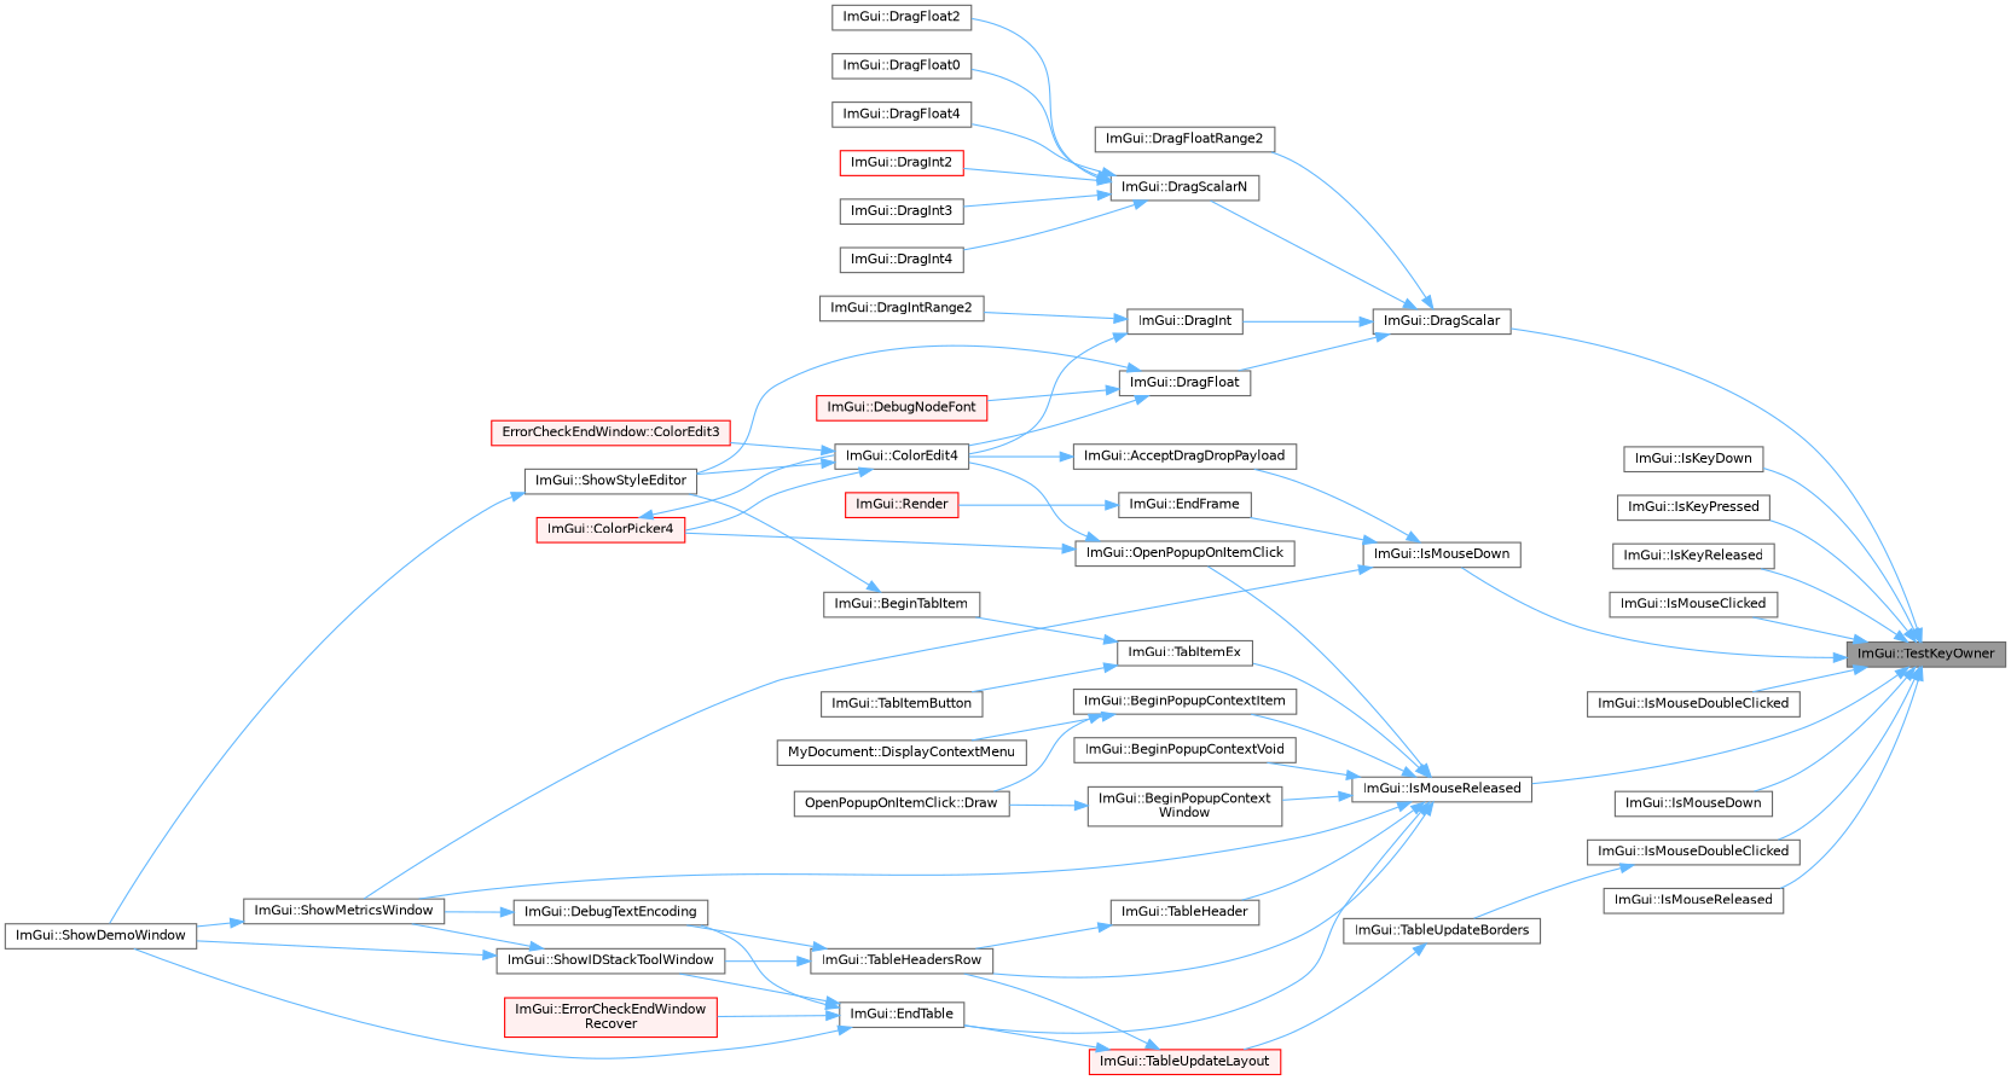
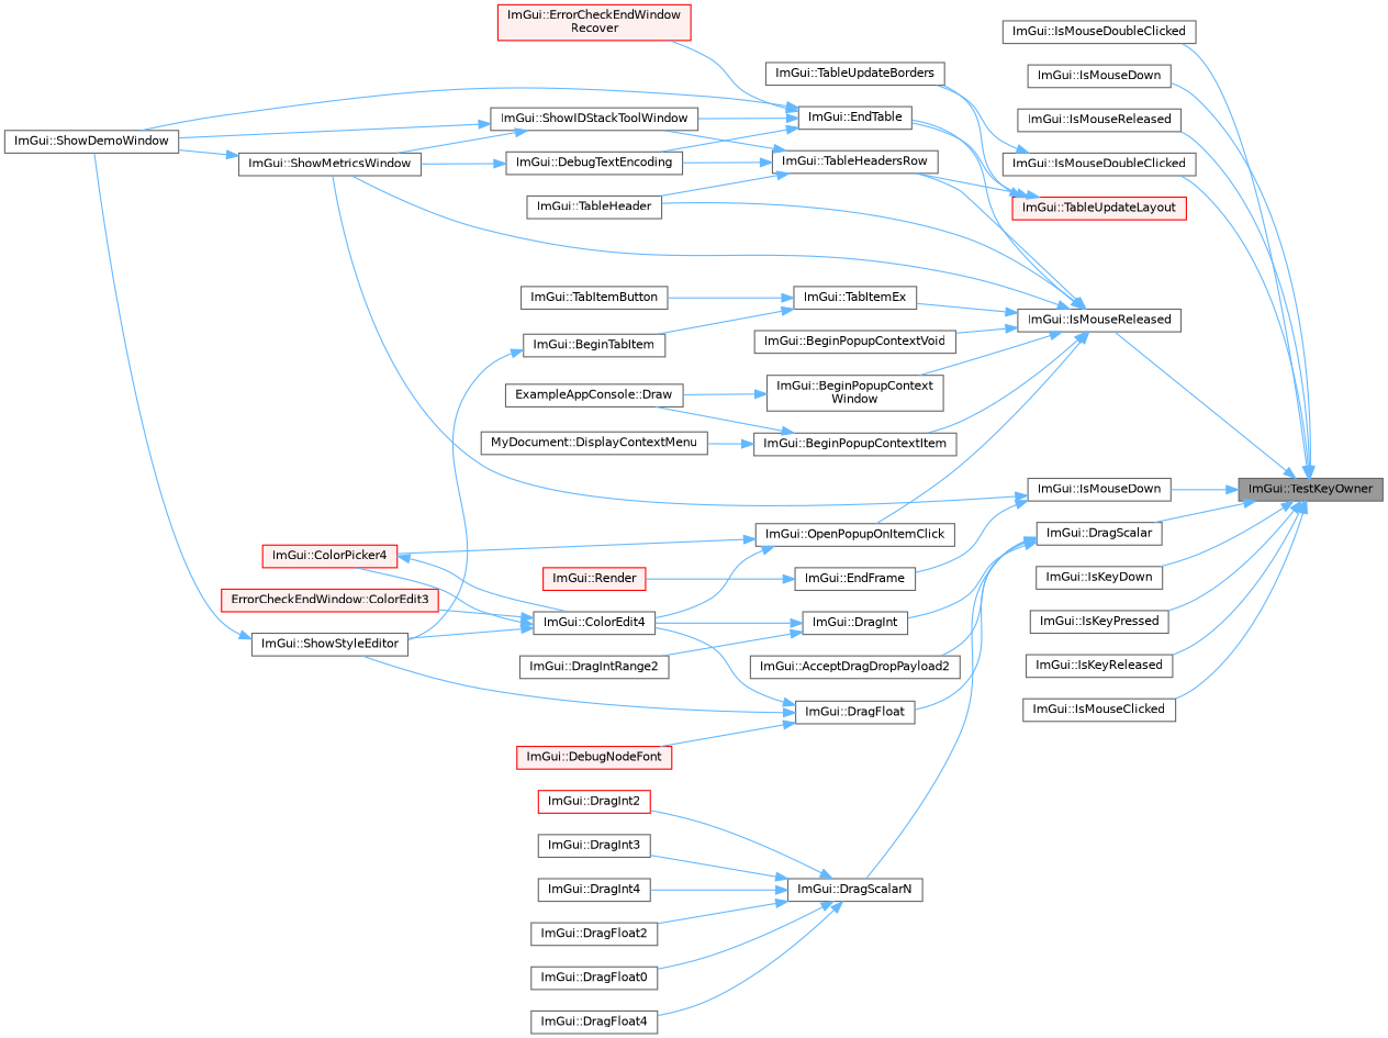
  digraph {
    rankdir=RL
    node [color=grey40 fillcolor=white fontname=Helvetica fontsize=10 shape=box style=filled]
    edge [color=steelblue1 dir=back fontname=Helvetica fontsize=10 labelfontname=Helvetica labelfontsize=10 style=solid]
    n1 [color=gray40 fillcolor=grey60 fontcolor=black height=0.2 label="ImGui::TestKeyOwner" width=0.4]
    n2 [height=0.2 label="ImGui::DragScalar" width=0.4]
    n3 [height=0.2 label="ImGui::IsKeyDown" width=0.4]
    n4 [height=0.2 label="ImGui::IsKeyPressed" width=0.4]
    n5 [height=0.2 label="ImGui::IsKeyReleased" width=0.4]
    n6 [height=0.2 label="ImGui::IsMouseClicked" width=0.4]
    n7 [height=0.2 label="ImGui::IsMouseDoubleClicked" width=0.4]
    n8 [height=0.2 label="ImGui::IsMouseDoubleClicked" width=0.4]
    n9 [height=0.2 label="ImGui::IsMouseDown" width=0.4]
    n10 [height=0.2 label="ImGui::IsMouseDown" width=0.4]
    n11 [height=0.2 label="ImGui::IsMouseReleased" width=0.4]
    n12 [height=0.2 label="ImGui::IsMouseReleased" width=0.4]
    n13 [height=0.2 label="ImGui::DragFloat" width=0.4]
-   n14 [height=0.2 label="ImGui::DragFloatRange2" width=0.4]
+   n14 [height=0.2 label="ImGui::AcceptDragDropPayload2" width=0.4]
    n15 [height=0.2 label="ImGui::DragInt" width=0.4]
    n16 [height=0.2 label="ImGui::DragScalarN" width=0.4]
    n17 [height=0.2 label="ImGui::TableUpdateBorders" width=0.4]
    n18 [height=0.2 label="ImGui::ShowMetricsWindow" width=0.4]
-   n19 [height=0.2 label="ImGui::AcceptDragDropPayload" width=0.4]
    n20 [height=0.2 label="ImGui::EndFrame" width=0.4]
    n21 [height=0.2 label="ImGui::EndTable" width=0.4]
    n22 [height=0.2 label="ImGui::TableHeadersRow" width=0.4]
    n23 [height=0.2 label="ImGui::BeginPopupContextItem" width=0.4]
    n24 [height=0.2 label="ImGui::BeginPopupContextVoid" width=0.4]
    n25 [height=0.2 label="ImGui::BeginPopupContext\lWindow" width=0.4]
    n26 [height=0.2 label="ImGui::OpenPopupOnItemClick" width=0.4]
    n27 [height=0.2 label="ImGui::TabItemEx" width=0.4]
    n28 [height=0.2 label="ImGui::TableHeader" width=0.4]
    n29 [height=0.2 label="ImGui::ColorEdit4" width=0.4]
    n30 [height=0.2 label="ImGui::ShowStyleEditor" width=0.4]
    n31 [color=red fillcolor="#FFF0F0" height=0.2 label="ImGui::DebugNodeFont" width=0.4]
    n32 [height=0.2 label="ImGui::DragIntRange2" width=0.4]
    n33 [height=0.2 label="ImGui::DragFloat2" width=0.4]
    n34 [height=0.2 label="ImGui::DragFloat0" width=0.4]
    n35 [height=0.2 label="ImGui::DragFloat4" width=0.4]
    n36 [color=red height=0.2 label="ImGui::DragInt2" width=0.4]
    n37 [height=0.2 label="ImGui::DragInt3" width=0.4]
    n38 [height=0.2 label="ImGui::DragInt4" width=0.4]
    n39 [color=red fillcolor="#FFF0F0" height=0.2 label="ErrorCheckEndWindow::ColorEdit3" width=0.4]
    n40 [color=red fillcolor="#FFF0F0" height=0.2 label="ImGui::ColorPicker4" width=0.4]
    n41 [height=0.2 label="ImGui::ShowDemoWindow" width=0.4]
    n42 [color=red fillcolor="#FFF0F0" height=0.2 label="ImGui::TableUpdateLayout" width=0.4]
    n43 [height=0.2 label="ImGui::DebugTextEncoding" width=0.4]
    n44 [color=red fillcolor="#FFF0F0" height=0.2 label="ImGui::ErrorCheckEndWindow\lRecover" width=0.4]
    n45 [height=0.2 label="ImGui::ShowIDStackToolWindow" width=0.4]
    n46 [color=red fillcolor="#FFF0F0" height=0.2 label="ImGui::Render" width=0.4]
    n47 [height=0.2 label="MyDocument::DisplayContextMenu" width=0.4]
-   n48 [height=0.2 label="OpenPopupOnItemClick::Draw" width=0.4]
+   n48 [height=0.2 label="ExampleAppConsole::Draw" width=0.4]
    n49 [height=0.2 label="ImGui::BeginTabItem" width=0.4]
    n50 [height=0.2 label="ImGui::TabItemButton" width=0.4]
    n1 -> n2
    n1 -> n3
    n1 -> n4
    n1 -> n5
    n1 -> n6
    n1 -> n7
    n1 -> n8
    n1 -> n9
    n1 -> n10
    n1 -> n11
    n1 -> n12
    n2 -> n13
    n2 -> n14
    n2 -> n15
    n2 -> n16
    n7 -> n17
    n9 -> n18
-   n9 -> n19
    n9 -> n20
    n11 -> n18
    n11 -> n21
    n11 -> n22
    n11 -> n23
    n11 -> n24
    n11 -> n25
    n11 -> n26
    n11 -> n27
    n11 -> n28
    n13 -> n29
    n13 -> n30
    n13 -> n31
    n15 -> n29
    n15 -> n32
    n16 -> n33
    n16 -> n34
    n16 -> n35
    n16 -> n36
    n16 -> n37
    n16 -> n38
-   n17 -> n42
+   n42 -> n17
    n18 -> n41
-   n19 -> n29
    n20 -> n46
    n21 -> n41
    n21 -> n43
    n21 -> n44
    n21 -> n45
    n22 -> n43
    n22 -> n45
    n23 -> n47
    n23 -> n48
    n25 -> n48
    n26 -> n29
    n26 -> n40
    n27 -> n49
    n27 -> n50
-   n28 -> n22
+   n22 -> n28
    n29 -> n30
    n29 -> n39
    n29 -> n40
    n30 -> n41
    n40 -> n29
    n42 -> n21
    n42 -> n22
    n43 -> n18
    n45 -> n18
    n45 -> n41
    n49 -> n30
  }
